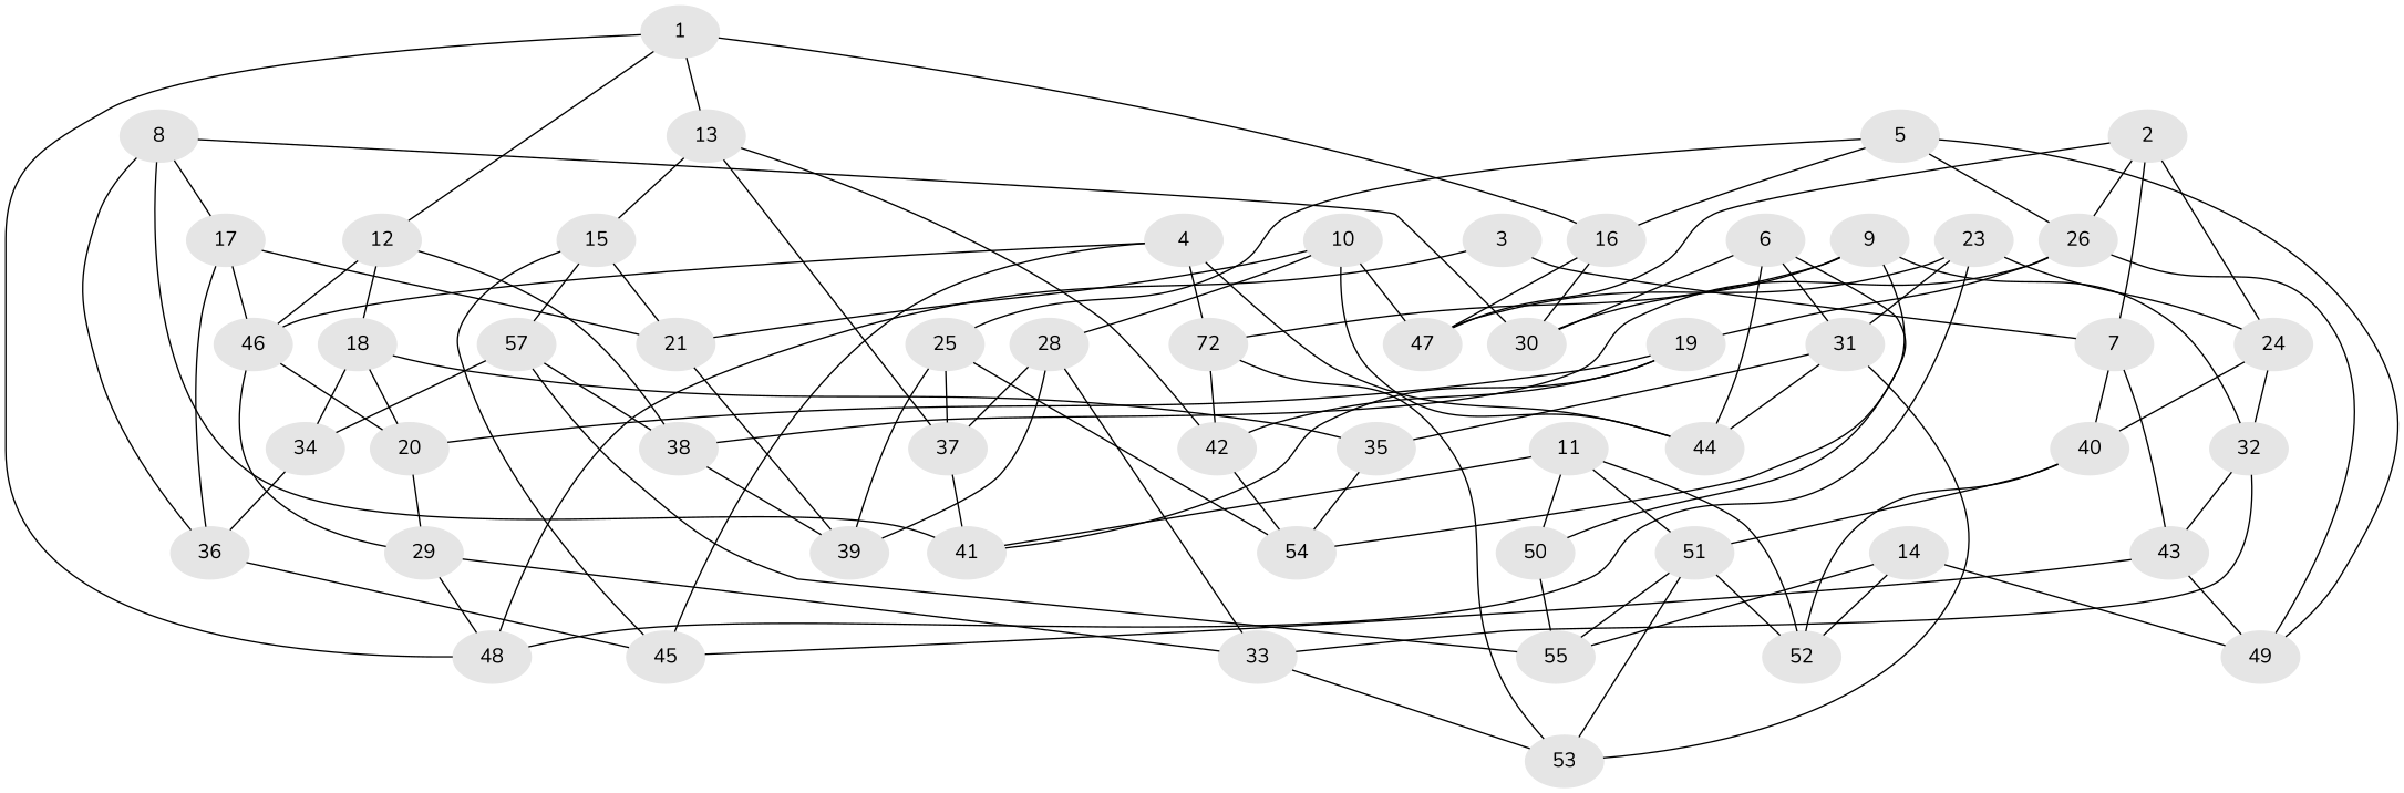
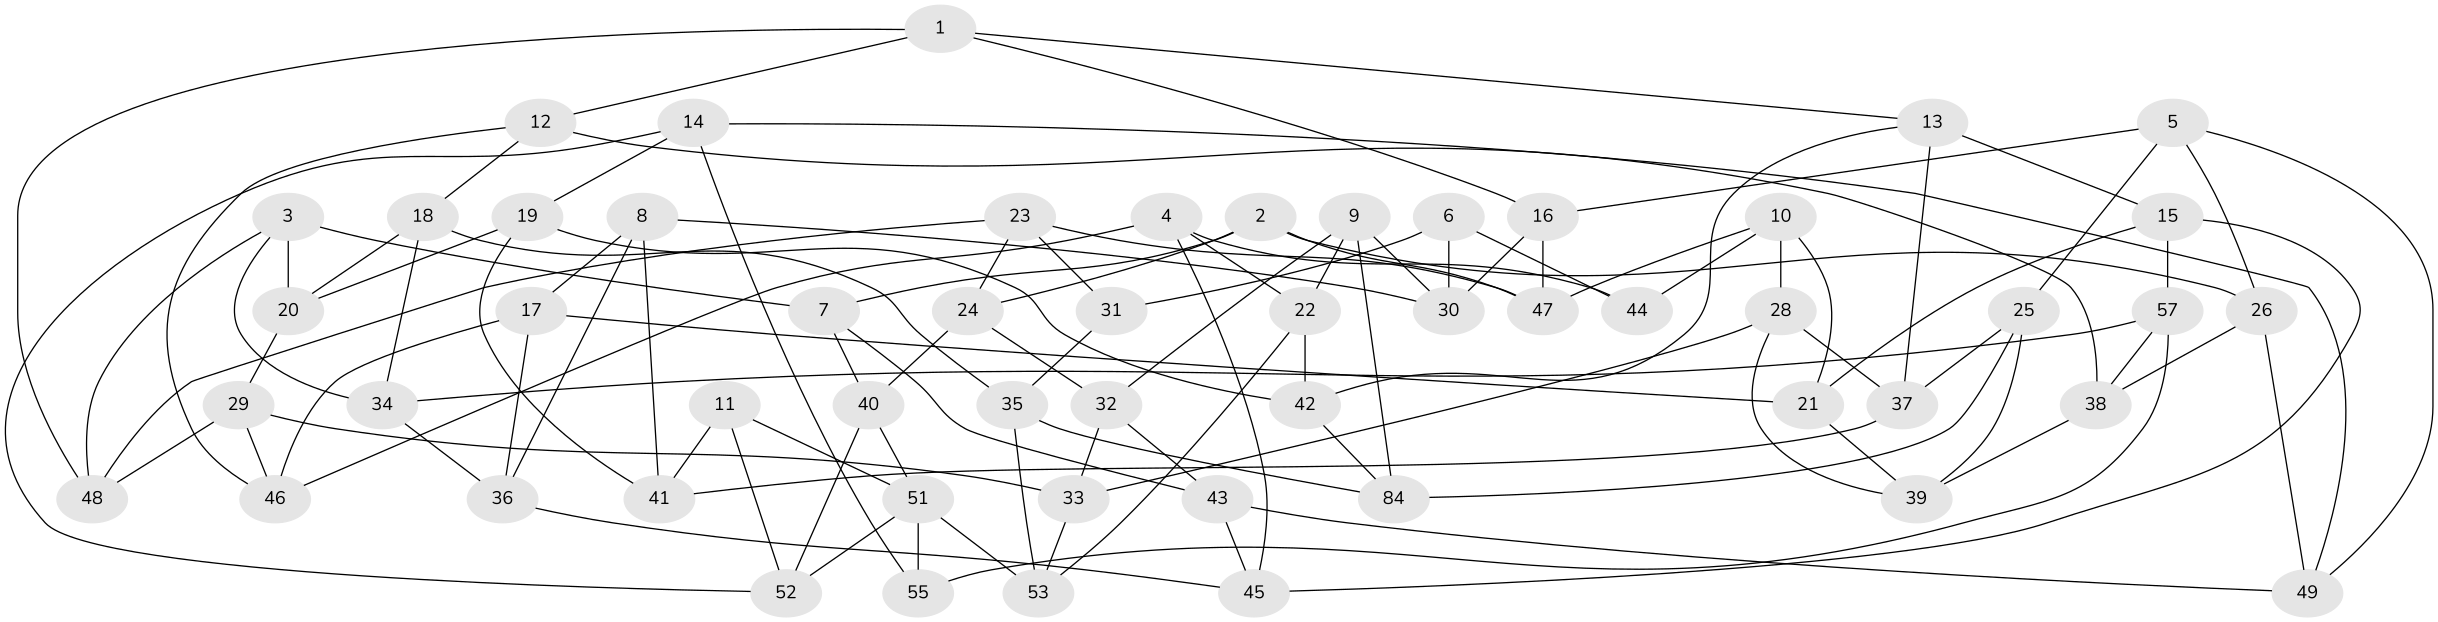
  graph {
    fontname=Nunito
    node [color=gray90 fontname=Nunito style=filled]
    edge [fontname=Nunito]
    1
    12
    13
    16
    48
    46
    18
    38
    15
    37
    42
    47
    30
    2
    7
    24
    26
    40
    43
    32
    49
    3
    20
    34
    29
    36
    4
-   22 [label=72]
+   22
    44
    45
    53
    5
    25
-   54
+   54 [label=84]
    39
    6
    31
-   50
    35
    55
    51
    52
    8
    17
    41
    21
    9
    33
    10
    28
    11
    n52 [label=57]
    14
    19
    23
    1 -- 12
    1 -- 13
    1 -- 16
    1 -- 48
    12 -- 46
    12 -- 18
    12 -- 38
    13 -- 15
    13 -- 37
    13 -- 42
    16 -- 47
    16 -- 30
    18 -- 20
    18 -- 34
    18 -- 35
    38 -- 39
    15 -- 45
    15 -- 21
    15 -- n52
    37 -- 41
    42 -- 54
    2 -- 47
    2 -- 7
    2 -- 24
    2 -- 26
    7 -- 40
    7 -- 43
    24 -- 40
    24 -- 32
    26 -- 38
    26 -- 49
    40 -- 51
    40 -- 52
    43 -- 49
    43 -- 45
    32 -- 43
    32 -- 33
    3 -- 48
    3 -- 7
-   46 -- 20
+   3 -- 20
+   3 -- 34
    20 -- 29
    34 -- 36
    29 -- 48
    29 -- 46
    29 -- 33
    36 -- 45
    4 -- 46
    4 -- 22
    4 -- 44
    4 -- 45
    22 -- 42
    22 -- 53
    5 -- 16
    5 -- 26
    5 -- 49
    5 -- 25
    25 -- 37
    25 -- 54
    25 -- 39
    6 -- 30
    6 -- 44
    6 -- 31
-   6 -- 50
-   31 -- 44
    31 -- 35
-   50 -- 55
-   31 -- 53
+   35 -- 53
    35 -- 54
    51 -- 53
    51 -- 55
    51 -- 52
    8 -- 30
    8 -- 36
    8 -- 17
    8 -- 41
    17 -- 46
    17 -- 36
    17 -- 21
    21 -- 39
    9 -- 30
    9 -- 32
    9 -- 22
    9 -- 54
    33 -- 53
    10 -- 47
    10 -- 44
    10 -- 21
    10 -- 28
    28 -- 37
    28 -- 39
    28 -- 33
-   11 -- 50
    11 -- 51
    11 -- 52
    11 -- 41
    n52 -- 38
    n52 -- 34
    n52 -- 55
    14 -- 49
    14 -- 55
    14 -- 52
-   26 -- 19
+   14 -- 19
    19 -- 42
    19 -- 20
    19 -- 41
    23 -- 48
    23 -- 47
    23 -- 24
    23 -- 31
  }
